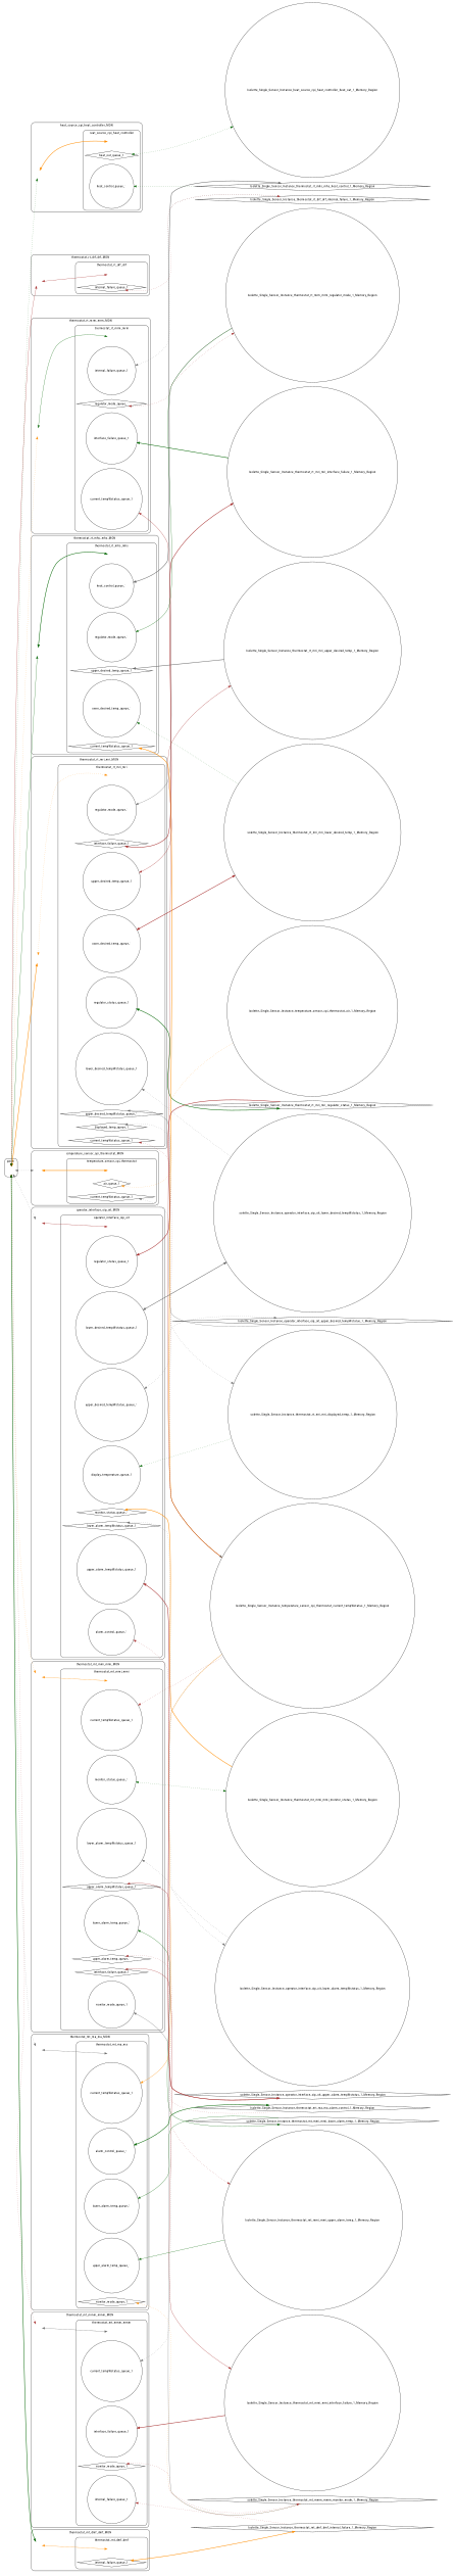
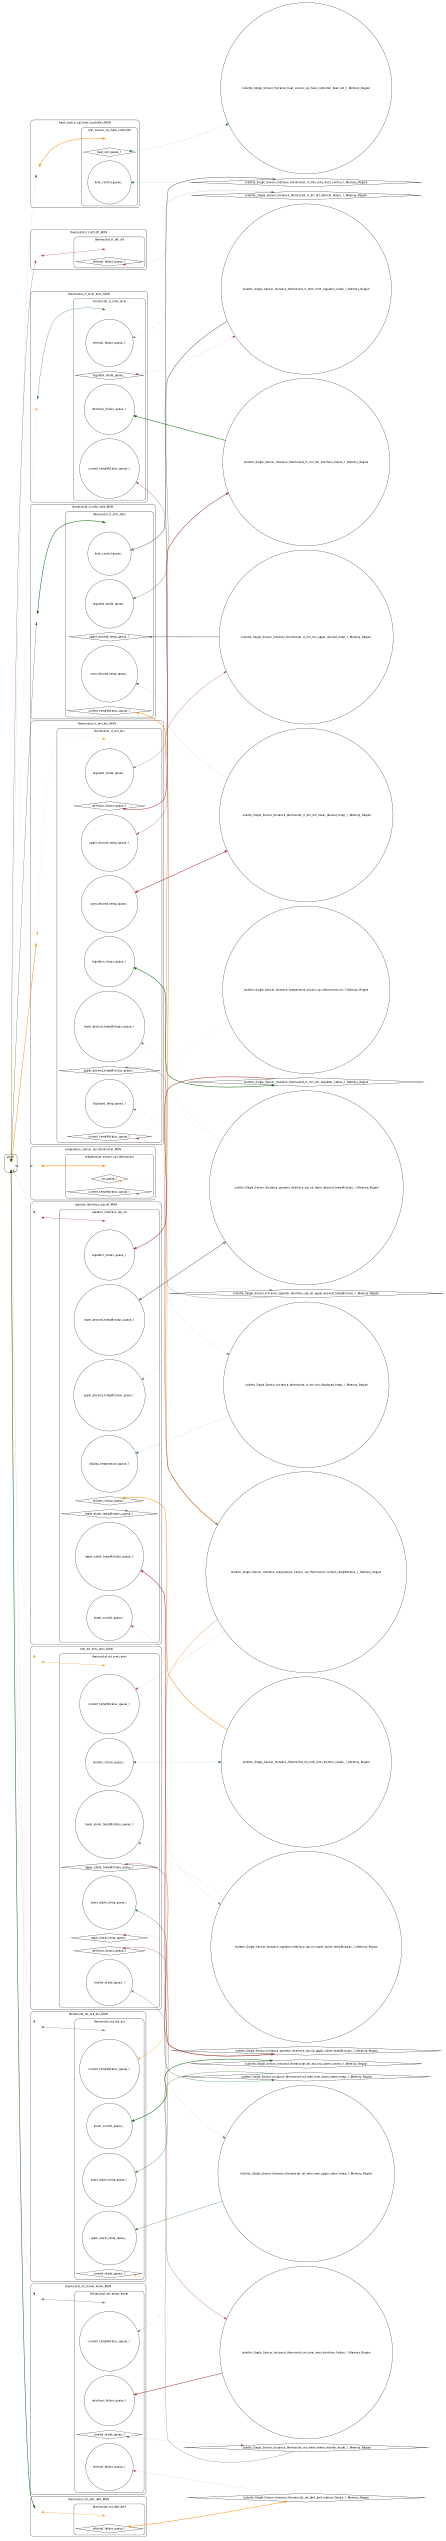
  digraph {
    compound=true
    fontname="Roboto Condensed"
    rankdir=LR
    style=rounded
    node [fontname="Roboto Condensed" shape=circle]
    edge [color=brown dir=both fontname="Roboto Condensed" style=dotted]
    thermostat_rt_mri_mri_INVIS [fixedsize=true height=.5 style=invis width=.5 shape=""]
    n2 [label=upper_desired_temp_queue_1]
    n3 [label=lower_desired_temp_queue_1]
-   n4 [label=displayed_temp_queue_1 shape=diamond]
+   n4 [label=displayed_temp_queue_1]
    n5 [label=regulator_status_queue_1]
    n6 [label=interface_failure_queue_1 shape=diamond]
    n7 [label=regulator_mode_queue_1]
    n8 [label=lower_desired_tempWstatus_queue_1]
    n9 [label=upper_desired_tempWstatus_queue_1 shape=diamond]
    n10 [label=current_tempWstatus_queue_1 shape=diamond]
    thermostat_rt_mri_mri_MON_INVIS [fixedsize=true height=.5 style=invis width=.5 shape=""]
    thermostat_rt_mhs_mhs_INVIS [fixedsize=true height=.5 style=invis width=.5 shape=""]
    n13 [label=upper_desired_temp_queue_1 shape=diamond]
    n14 [label=lower_desired_temp_queue_1]
    n15 [label=heat_control_queue_1]
    n16 [label=regulator_mode_queue_1]
    n17 [label=current_tempWstatus_queue_1 shape=diamond]
    thermostat_rt_mhs_mhs_MON_INVIS [fixedsize=true height=.5 style=invis width=.5 shape=""]
    thermostat_rt_mrm_mrm_INVIS [fixedsize=true height=.5 style=invis width=.5 shape=""]
    n20 [label=interface_failure_queue_1]
    n21 [label=regulator_mode_queue_1 shape=diamond]
    n22 [label=internal_failure_queue_1]
    n23 [label=current_tempWstatus_queue_1]
    thermostat_rt_mrm_mrm_MON_INVIS [fixedsize=true height=.5 style=invis width=.5 shape=""]
    thermostat_rt_drf_drf_INVIS [fixedsize=true height=.5 style=invis width=.5 shape=""]
    n26 [label=internal_failure_queue_1 shape=diamond]
    thermostat_rt_drf_drf_MON_INVIS [fixedsize=true height=.5 style=invis width=.5 shape=""]
    thermostat_mt_mmi_mmi_INVIS [fixedsize=true height=.5 style=invis width=.5 shape=""]
    n29 [label=upper_alarm_temp_queue_1 shape=diamond]
    n30 [label=lower_alarm_temp_queue_1]
    n31 [label=monitor_status_queue_1]
    n32 [label=interface_failure_queue_1 shape=diamond]
    n33 [label=monitor_mode_queue_1]
    n34 [label=lower_alarm_tempWstatus_queue_1]
    n35 [label=upper_alarm_tempWstatus_queue_1 shape=diamond]
    n36 [label=current_tempWstatus_queue_1]
    thermostat_mt_mmi_mmi_MON_INVIS [fixedsize=true height=.5 style=invis width=.5 shape=""]
    thermostat_mt_ma_ma_INVIS [fixedsize=true height=.5 style=invis width=.5 shape=""]
    n39 [label=upper_alarm_temp_queue_1]
    n40 [label=lower_alarm_temp_queue_1]
    n41 [label=alarm_control_queue_1]
    n42 [label=monitor_mode_queue_1 shape=diamond]
    n43 [label=current_tempWstatus_queue_1]
    thermostat_mt_ma_ma_MON_INVIS [fixedsize=true height=.5 style=invis width=.5 shape=""]
    thermostat_mt_mmm_mmm_INVIS [fixedsize=true height=.5 style=invis width=.5 shape=""]
    n46 [label=interface_failure_queue_1]
    n47 [label=monitor_mode_queue_1 shape=diamond]
    n48 [label=internal_failure_queue_1]
    n49 [label=current_tempWstatus_queue_1]
    thermostat_mt_mmm_mmm_MON_INVIS [fixedsize=true height=.5 style=invis width=.5 shape=""]
    thermostat_mt_dmf_dmf_INVIS [fixedsize=true height=.5 style=invis width=.5 shape=""]
    n52 [label=internal_failure_queue_1 shape=diamond]
    thermostat_mt_dmf_dmf_MON_INVIS [fixedsize=true height=.5 style=invis width=.5 shape=""]
    operator_interface_oip_oit_INVIS [fixedsize=true height=.5 style=invis width=.5 shape=""]
    n55 [label=display_temperature_queue_1]
    n56 [label=regulator_status_queue_1]
    n57 [label=monitor_status_queue_1 shape=diamond]
    n58 [label=alarm_control_queue_1]
    n59 [label=lower_desired_tempWstatus_queue_1]
    n60 [label=upper_desired_tempWstatus_queue_1]
    n61 [label=lower_alarm_tempWstatus_queue_1 shape=diamond]
    n62 [label=upper_alarm_tempWstatus_queue_1]
    operator_interface_oip_oit_MON_INVIS [fixedsize=true height=.5 style=invis width=.5 shape=""]
    temperature_sensor_cpi_thermostat_INVIS [fixedsize=true height=.5 style=invis width=.5 shape=""]
    n65 [label=current_tempWstatus_queue_1 shape=diamond]
    n66 [label=air_queue_1 shape=diamond]
    temperature_sensor_cpi_thermostat_MON_INVIS [fixedsize=true height=.5 style=invis width=.5 shape=""]
    heat_source_cpi_heat_controller_INVIS [fixedsize=true height=.5 style=invis width=.5 shape=""]
    n69 [label=heat_control_queue_1]
    n70 [label=heat_out_queue_1 shape=diamond]
    heat_source_cpi_heat_controller_MON_INVIS [fixedsize=true height=.5 style=invis width=.5 shape=""]
    pacer_INVIS [fixedsize=true height=.5 style=invis width=.5 shape=""]
    Isolette_Single_Sensor_Instance_thermostat_rt_mri_mri_upper_desired_temp_1_Memory_Region
    Isolette_Single_Sensor_Instance_thermostat_rt_mri_mri_lower_desired_temp_1_Memory_Region
    Isolette_Single_Sensor_Instance_thermostat_rt_mri_mri_displayed_temp_1_Memory_Region
    Isolette_Single_Sensor_Instance_thermostat_rt_mri_mri_regulator_status_1_Memory_Region [shape=diamond]
    Isolette_Single_Sensor_Instance_thermostat_rt_mri_mri_interface_failure_1_Memory_Region
    Isolette_Single_Sensor_Instance_thermostat_rt_mrm_mrm_regulator_mode_1_Memory_Region
    Isolette_Single_Sensor_Instance_operator_interface_oip_oit_lower_desired_tempWstatus_1_Memory_Region
    Isolette_Single_Sensor_Instance_operator_interface_oip_oit_upper_desired_tempWstatus_1_Memory_Region [shape=diamond]
    Isolette_Single_Sensor_Instance_temperature_sensor_cpi_thermostat_current_tempWstatus_1_Memory_Region
    Isolette_Single_Sensor_Instance_thermostat_rt_mhs_mhs_heat_control_1_Memory_Region [shape=diamond]
    Isolette_Single_Sensor_Instance_thermostat_rt_drf_drf_internal_failure_1_Memory_Region [shape=diamond]
    Isolette_Single_Sensor_Instance_thermostat_mt_mmi_mmi_upper_alarm_temp_1_Memory_Region
    Isolette_Single_Sensor_Instance_thermostat_mt_mmi_mmi_lower_alarm_temp_1_Memory_Region [shape=diamond]
    Isolette_Single_Sensor_Instance_thermostat_mt_mmi_mmi_monitor_status_1_Memory_Region
    Isolette_Single_Sensor_Instance_thermostat_mt_mmi_mmi_interface_failure_1_Memory_Region
    Isolette_Single_Sensor_Instance_thermostat_mt_mmm_mmm_monitor_mode_1_Memory_Region [shape=diamond]
    Isolette_Single_Sensor_Instance_operator_interface_oip_oit_lower_alarm_tempWstatus_1_Memory_Region
    Isolette_Single_Sensor_Instance_operator_interface_oip_oit_upper_alarm_tempWstatus_1_Memory_Region [shape=diamond]
    Isolette_Single_Sensor_Instance_thermostat_mt_ma_ma_alarm_control_1_Memory_Region [shape=diamond]
    Isolette_Single_Sensor_Instance_thermostat_mt_dmf_dmf_internal_failure_1_Memory_Region [shape=diamond]
    Isolette_Single_Sensor_Instance_temperature_sensor_cpi_thermostat_air_1_Memory_Region
    Isolette_Single_Sensor_Instance_heat_source_cpi_heat_controller_heat_out_1_Memory_Region
    subgraph cluster_1 {
      label=thermostat_rt_mri_mri_MON
      thermostat_rt_mri_mri_MON_INVIS
      subgraph cluster_2 {
        label=thermostat_rt_mri_mri
        thermostat_rt_mri_mri_INVIS
        n2
        n3
        n4
        n5
        n6
        n7
        n8
        n9
        n10
      }
    }
    subgraph cluster_3 {
      label=thermostat_rt_mhs_mhs_MON
      thermostat_rt_mhs_mhs_MON_INVIS
      subgraph cluster_4 {
        label=thermostat_rt_mhs_mhs
        thermostat_rt_mhs_mhs_INVIS
        n13
        n14
        n15
        n16
        n17
      }
    }
    subgraph cluster_5 {
      label=thermostat_rt_mrm_mrm_MON
      thermostat_rt_mrm_mrm_MON_INVIS
      subgraph cluster_6 {
        label=thermostat_rt_mrm_mrm
        thermostat_rt_mrm_mrm_INVIS
        n20
        n21
        n22
        n23
      }
    }
    subgraph cluster_7 {
      label=thermostat_rt_drf_drf_MON
      thermostat_rt_drf_drf_MON_INVIS
      subgraph cluster_8 {
        label=thermostat_rt_drf_drf
        thermostat_rt_drf_drf_INVIS
        n26
      }
    }
    subgraph cluster_9 {
-     label=thermostat_mt_mmi_mmi_MON
+     label=mmi_mt_mmi_mmi_MON
      thermostat_mt_mmi_mmi_MON_INVIS
      subgraph cluster_10 {
        label=thermostat_mt_mmi_mmi
        thermostat_mt_mmi_mmi_INVIS
        n29
        n30
        n31
        n32
        n33
        n34
        n35
        n36
      }
    }
    subgraph cluster_11 {
      label=thermostat_mt_ma_ma_MON
      thermostat_mt_ma_ma_MON_INVIS
      subgraph cluster_12 {
        label=thermostat_mt_ma_ma
        thermostat_mt_ma_ma_INVIS
        n39
        n40
        n41
        n42
        n43
      }
    }
    subgraph cluster_13 {
      label=thermostat_mt_mmm_mmm_MON
      thermostat_mt_mmm_mmm_MON_INVIS
      subgraph cluster_14 {
        label=thermostat_mt_mmm_mmm
        thermostat_mt_mmm_mmm_INVIS
        n46
        n47
        n48
        n49
      }
    }
    subgraph cluster_15 {
      label=thermostat_mt_dmf_dmf_MON
      thermostat_mt_dmf_dmf_MON_INVIS
      subgraph cluster_16 {
        label=thermostat_mt_dmf_dmf
        thermostat_mt_dmf_dmf_INVIS
        n52
      }
    }
    subgraph cluster_17 {
      label=operator_interface_oip_oit_MON
      operator_interface_oip_oit_MON_INVIS
      subgraph cluster_18 {
        label=operator_interface_oip_oit
        operator_interface_oip_oit_INVIS
        n55
        n56
        n57
        n58
        n59
        n60
        n61
        n62
      }
    }
    subgraph cluster_19 {
      label=temperature_sensor_cpi_thermostat_MON
      temperature_sensor_cpi_thermostat_MON_INVIS
      subgraph cluster_20 {
        label=temperature_sensor_cpi_thermostat
        temperature_sensor_cpi_thermostat_INVIS
        n65
        n66
      }
    }
    subgraph cluster_21 {
      label=heat_source_cpi_heat_controller_MON
      heat_source_cpi_heat_controller_MON_INVIS
      subgraph cluster_22 {
        label=heat_source_cpi_heat_controller
        heat_source_cpi_heat_controller_INVIS
        n69
        n70
      }
    }
    subgraph cluster_23 {
      label=pacer
      pacer_INVIS
    }
    n2 -> Isolette_Single_Sensor_Instance_thermostat_rt_mri_mri_upper_desired_temp_1_Memory_Region [style=solid]
    n3 -> Isolette_Single_Sensor_Instance_thermostat_rt_mri_mri_lower_desired_temp_1_Memory_Region [style=bold]
    n4 -> Isolette_Single_Sensor_Instance_thermostat_rt_mri_mri_displayed_temp_1_Memory_Region [color=gray40]
    n5 -> Isolette_Single_Sensor_Instance_thermostat_rt_mri_mri_regulator_status_1_Memory_Region [color=darkgreen style=bold]
    n6 -> Isolette_Single_Sensor_Instance_thermostat_rt_mri_mri_interface_failure_1_Memory_Region [style=bold]
    n7 -> Isolette_Single_Sensor_Instance_thermostat_rt_mrm_mrm_regulator_mode_1_Memory_Region [color=gray40 dir=back style=solid]
    n8 -> Isolette_Single_Sensor_Instance_operator_interface_oip_oit_lower_desired_tempWstatus_1_Memory_Region [color=gray40 dir=back]
    n9 -> Isolette_Single_Sensor_Instance_operator_interface_oip_oit_upper_desired_tempWstatus_1_Memory_Region [color=gray40 dir=back style=solid]
    n10 -> Isolette_Single_Sensor_Instance_temperature_sensor_cpi_thermostat_current_tempWstatus_1_Memory_Region [dir=back]
    thermostat_rt_mri_mri_MON_INVIS -> thermostat_rt_mri_mri_INVIS [color=darkorange minlen=2]
    n13 -> Isolette_Single_Sensor_Instance_thermostat_rt_mri_mri_upper_desired_temp_1_Memory_Region [color=gray40 dir=back style=bold]
    n14 -> Isolette_Single_Sensor_Instance_thermostat_rt_mri_mri_lower_desired_temp_1_Memory_Region [color=darkgreen dir=back]
    n15 -> Isolette_Single_Sensor_Instance_thermostat_rt_mhs_mhs_heat_control_1_Memory_Region [color=gray40 style=bold]
    n16 -> Isolette_Single_Sensor_Instance_thermostat_rt_mrm_mrm_regulator_mode_1_Memory_Region [color=darkgreen dir=back style=solid]
    n17 -> Isolette_Single_Sensor_Instance_temperature_sensor_cpi_thermostat_current_tempWstatus_1_Memory_Region [color=darkorange dir=back style=bold]
    thermostat_rt_mhs_mhs_MON_INVIS -> thermostat_rt_mhs_mhs_INVIS [color=darkgreen minlen=2 style=bold]
    n20 -> Isolette_Single_Sensor_Instance_thermostat_rt_mri_mri_interface_failure_1_Memory_Region [color=darkgreen dir=back style=bold]
    n21 -> Isolette_Single_Sensor_Instance_thermostat_rt_mrm_mrm_regulator_mode_1_Memory_Region
    n22 -> Isolette_Single_Sensor_Instance_thermostat_rt_drf_drf_internal_failure_1_Memory_Region [color=gray40 dir=back]
    n23 -> Isolette_Single_Sensor_Instance_temperature_sensor_cpi_thermostat_current_tempWstatus_1_Memory_Region [dir=back style=solid]
    thermostat_rt_mrm_mrm_MON_INVIS -> thermostat_rt_mrm_mrm_INVIS [color=darkgreen minlen=2 style=solid]
    n26 -> Isolette_Single_Sensor_Instance_thermostat_rt_drf_drf_internal_failure_1_Memory_Region
    thermostat_rt_drf_drf_MON_INVIS -> thermostat_rt_drf_drf_INVIS [minlen=2 style=solid]
    n29 -> Isolette_Single_Sensor_Instance_thermostat_mt_mmi_mmi_upper_alarm_temp_1_Memory_Region
    n30 -> Isolette_Single_Sensor_Instance_thermostat_mt_mmi_mmi_lower_alarm_temp_1_Memory_Region [color=darkgreen style=solid]
    n31 -> Isolette_Single_Sensor_Instance_thermostat_mt_mmi_mmi_monitor_status_1_Memory_Region [color=darkgreen]
    n32 -> Isolette_Single_Sensor_Instance_thermostat_mt_mmi_mmi_interface_failure_1_Memory_Region [style=solid]
    n33 -> Isolette_Single_Sensor_Instance_thermostat_mt_mmm_mmm_monitor_mode_1_Memory_Region [color=gray40 dir=back style=solid]
    n34 -> Isolette_Single_Sensor_Instance_operator_interface_oip_oit_lower_alarm_tempWstatus_1_Memory_Region [color=gray40 dir=back]
    n35 -> Isolette_Single_Sensor_Instance_operator_interface_oip_oit_upper_alarm_tempWstatus_1_Memory_Region [dir=back style=solid]
    n36 -> Isolette_Single_Sensor_Instance_temperature_sensor_cpi_thermostat_current_tempWstatus_1_Memory_Region [dir=back]
    thermostat_mt_mmi_mmi_MON_INVIS -> thermostat_mt_mmi_mmi_INVIS [color=darkorange minlen=2 style=solid]
    n39 -> Isolette_Single_Sensor_Instance_thermostat_mt_mmi_mmi_upper_alarm_temp_1_Memory_Region [color=darkgreen dir=back style=solid]
    n40 -> Isolette_Single_Sensor_Instance_thermostat_mt_mmi_mmi_lower_alarm_temp_1_Memory_Region [color=darkgreen dir=back style=solid]
    n41 -> Isolette_Single_Sensor_Instance_thermostat_mt_ma_ma_alarm_control_1_Memory_Region [color=darkgreen style=bold]
    n42 -> Isolette_Single_Sensor_Instance_thermostat_mt_mmm_mmm_monitor_mode_1_Memory_Region [color=darkorange dir=back]
    n43 -> Isolette_Single_Sensor_Instance_temperature_sensor_cpi_thermostat_current_tempWstatus_1_Memory_Region [color=darkorange dir=back style=solid]
    thermostat_mt_ma_ma_MON_INVIS -> thermostat_mt_ma_ma_INVIS [color=gray40 minlen=2 style=solid]
    n46 -> Isolette_Single_Sensor_Instance_thermostat_mt_mmi_mmi_interface_failure_1_Memory_Region [dir=back style=bold]
    n47 -> Isolette_Single_Sensor_Instance_thermostat_mt_mmm_mmm_monitor_mode_1_Memory_Region
    n48 -> Isolette_Single_Sensor_Instance_thermostat_mt_dmf_dmf_internal_failure_1_Memory_Region [dir=back]
    n49 -> Isolette_Single_Sensor_Instance_temperature_sensor_cpi_thermostat_current_tempWstatus_1_Memory_Region [color=gray40 dir=back]
    thermostat_mt_mmm_mmm_MON_INVIS -> thermostat_mt_mmm_mmm_INVIS [color=gray40 minlen=2 style=solid]
    n52 -> Isolette_Single_Sensor_Instance_thermostat_mt_dmf_dmf_internal_failure_1_Memory_Region [color=darkorange style=bold]
    thermostat_mt_dmf_dmf_MON_INVIS -> thermostat_mt_dmf_dmf_INVIS [color=darkorange minlen=2 style=solid]
    n55 -> Isolette_Single_Sensor_Instance_thermostat_rt_mri_mri_displayed_temp_1_Memory_Region [color=darkgreen dir=back]
    n56 -> Isolette_Single_Sensor_Instance_thermostat_rt_mri_mri_regulator_status_1_Memory_Region [dir=back style=bold]
    n57 -> Isolette_Single_Sensor_Instance_thermostat_mt_mmi_mmi_monitor_status_1_Memory_Region [color=darkorange dir=back style=bold]
    n58 -> Isolette_Single_Sensor_Instance_thermostat_mt_ma_ma_alarm_control_1_Memory_Region [dir=back]
    n59 -> Isolette_Single_Sensor_Instance_operator_interface_oip_oit_lower_desired_tempWstatus_1_Memory_Region [color=gray40 style=bold]
    n60 -> Isolette_Single_Sensor_Instance_operator_interface_oip_oit_upper_desired_tempWstatus_1_Memory_Region [color=gray40]
    n61 -> Isolette_Single_Sensor_Instance_operator_interface_oip_oit_lower_alarm_tempWstatus_1_Memory_Region [color=gray40]
    n62 -> Isolette_Single_Sensor_Instance_operator_interface_oip_oit_upper_alarm_tempWstatus_1_Memory_Region [style=bold]
    operator_interface_oip_oit_MON_INVIS -> operator_interface_oip_oit_INVIS [minlen=2 style=solid]
    n65 -> Isolette_Single_Sensor_Instance_temperature_sensor_cpi_thermostat_current_tempWstatus_1_Memory_Region [color=gray40]
    n66 -> Isolette_Single_Sensor_Instance_temperature_sensor_cpi_thermostat_air_1_Memory_Region [color=darkorange dir=back]
    temperature_sensor_cpi_thermostat_MON_INVIS -> temperature_sensor_cpi_thermostat_INVIS [color=darkorange minlen=2 style=bold]
    n69 -> Isolette_Single_Sensor_Instance_thermostat_rt_mhs_mhs_heat_control_1_Memory_Region [color=darkgreen dir=back]
    n70 -> Isolette_Single_Sensor_Instance_heat_source_cpi_heat_controller_heat_out_1_Memory_Region [color=darkgreen]
    heat_source_cpi_heat_controller_MON_INVIS -> heat_source_cpi_heat_controller_INVIS [color=darkorange minlen=2 style=bold]
    pacer_INVIS -> thermostat_rt_mri_mri_MON_INVIS [color=darkorange minlen=2 style=bold]
    pacer_INVIS -> thermostat_rt_mhs_mhs_MON_INVIS [color=darkgreen minlen=2 style=solid]
    pacer_INVIS -> thermostat_rt_mrm_mrm_MON_INVIS [color=darkorange minlen=2]
    pacer_INVIS -> thermostat_rt_drf_drf_MON_INVIS [minlen=2 style=solid]
    pacer_INVIS -> thermostat_mt_mmi_mmi_MON_INVIS [color=darkorange minlen=2]
    pacer_INVIS -> thermostat_mt_ma_ma_MON_INVIS [color=gray40 minlen=2]
    pacer_INVIS -> thermostat_mt_mmm_mmm_MON_INVIS [minlen=2]
    pacer_INVIS -> thermostat_mt_dmf_dmf_MON_INVIS [color=darkgreen minlen=2 style=bold]
    pacer_INVIS -> operator_interface_oip_oit_MON_INVIS [color=gray40 minlen=2]
    pacer_INVIS -> temperature_sensor_cpi_thermostat_MON_INVIS [color=gray40 minlen=2]
    pacer_INVIS -> heat_source_cpi_heat_controller_MON_INVIS [color=darkgreen minlen=2]
  }
